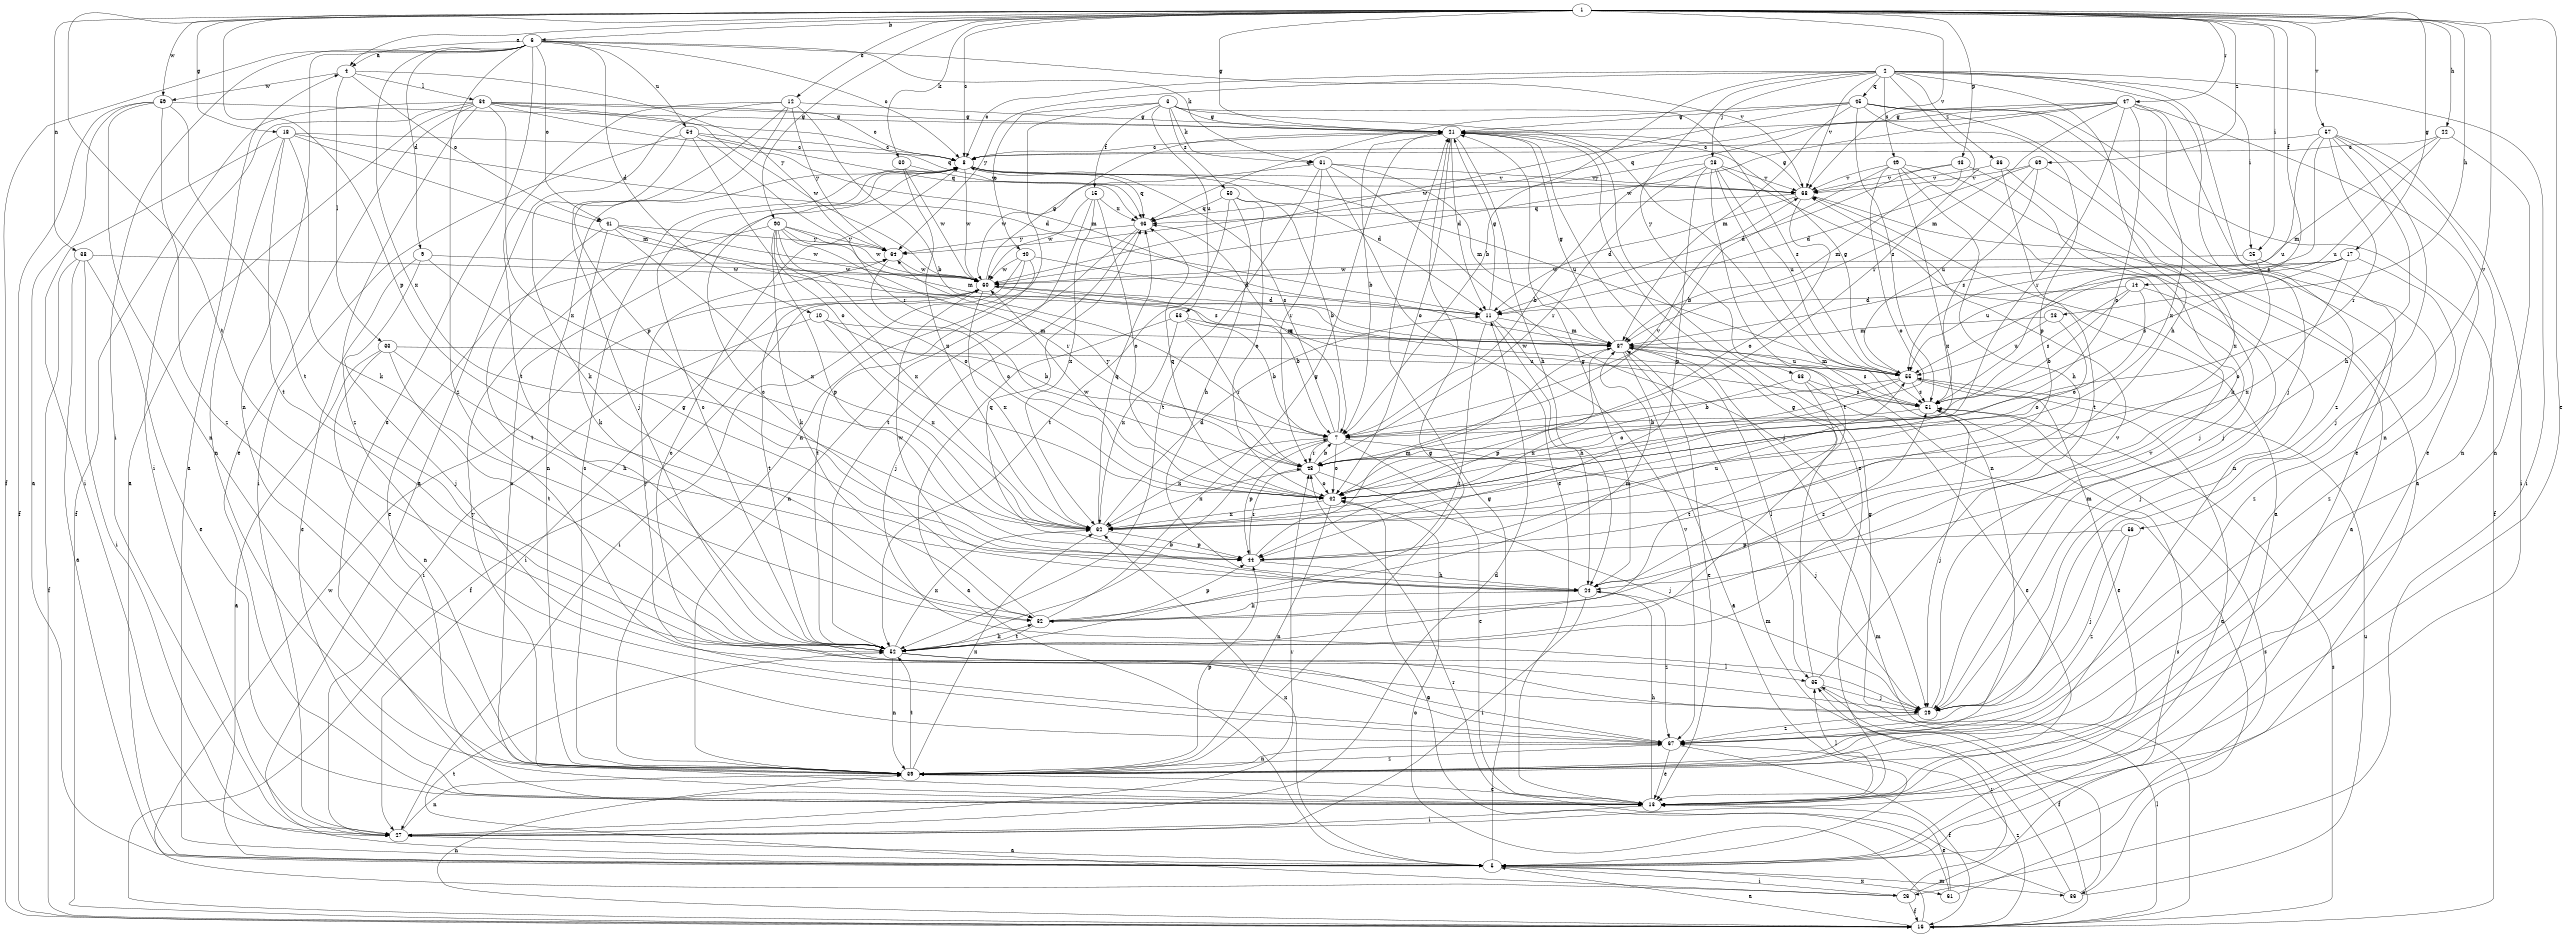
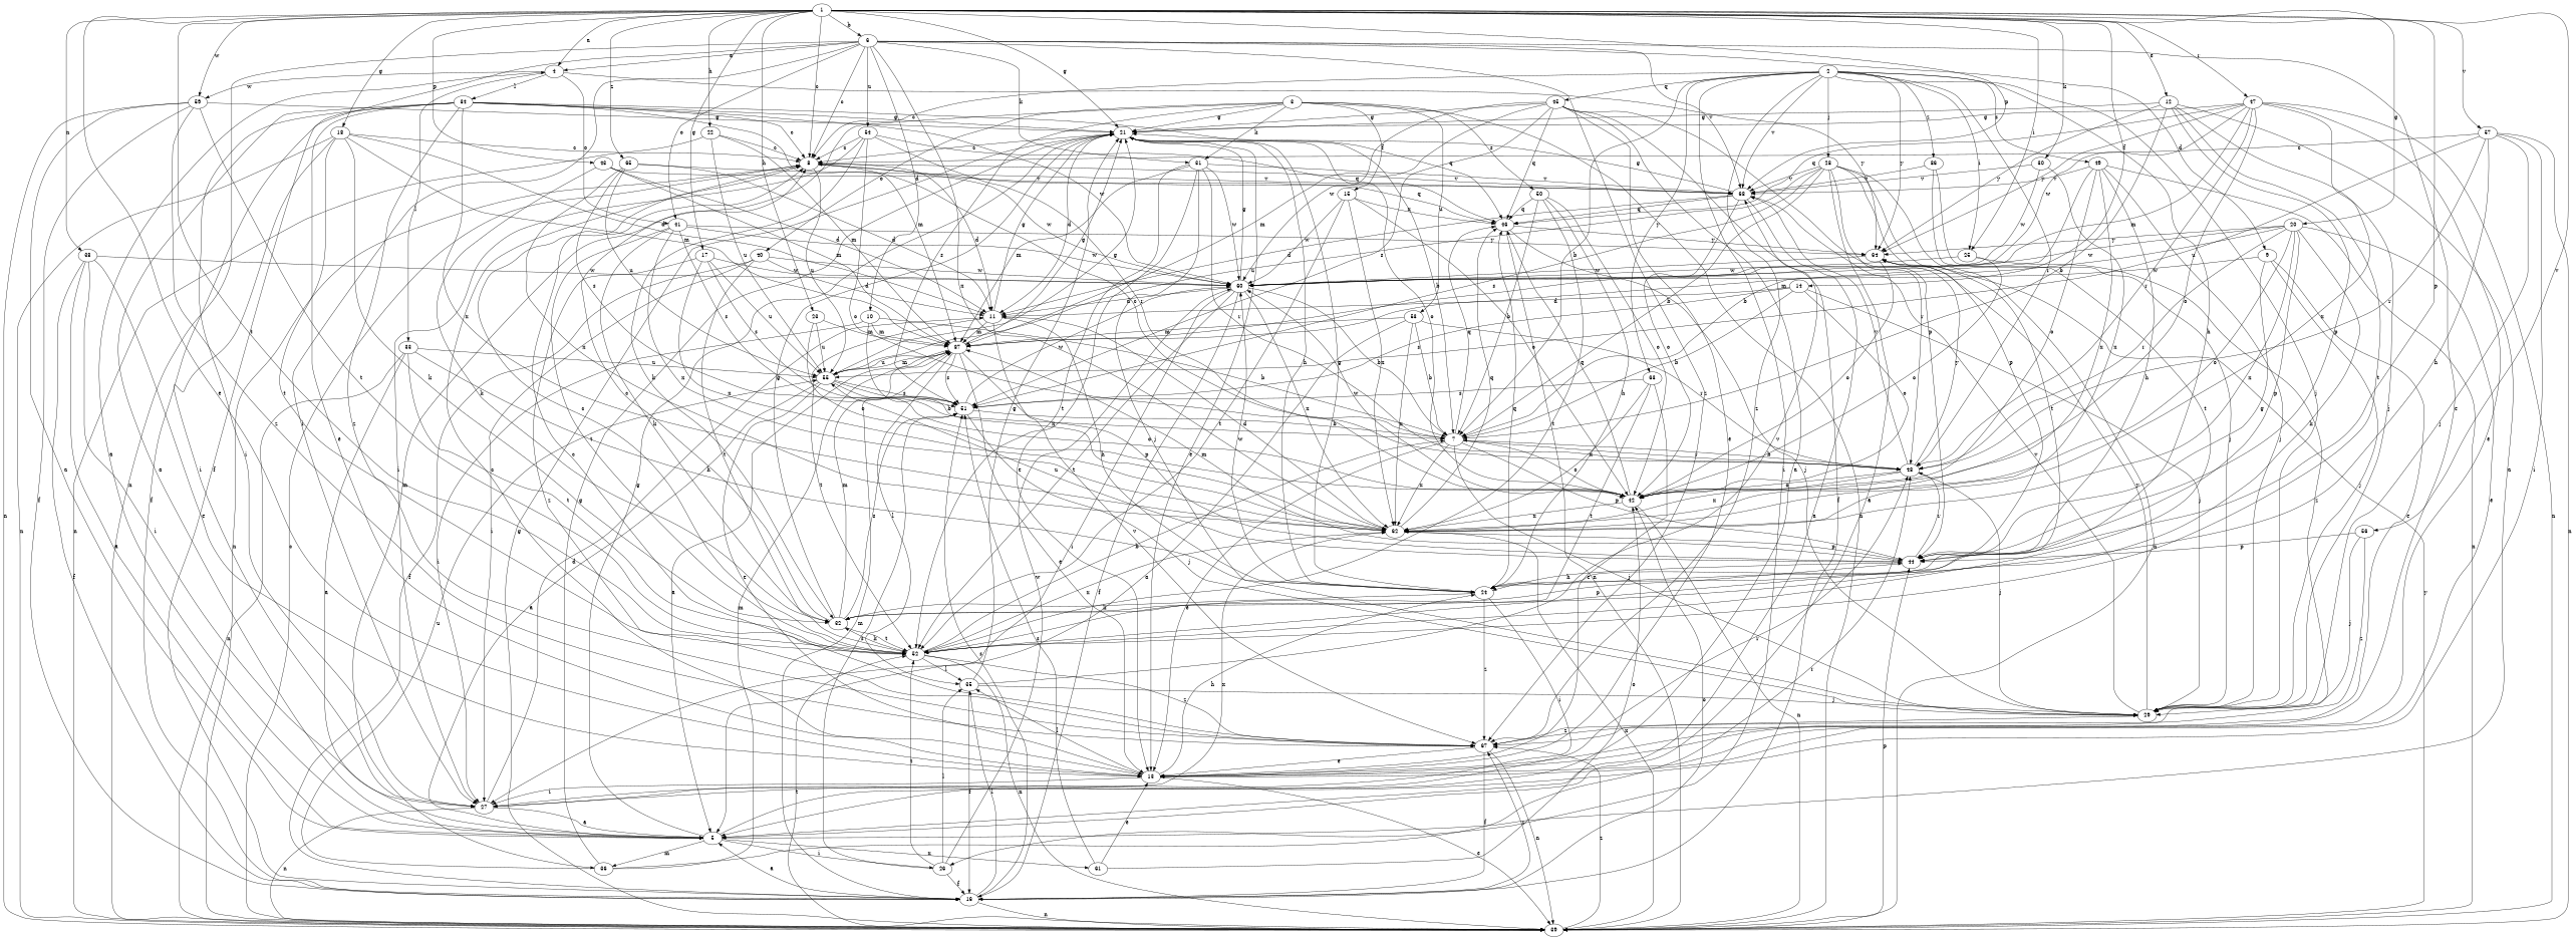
  strict digraph {
    1
    4
    6
    12
    38
    n6 [label=68]
    59
    14
    21
    52
    8
    13
    18
    22
    57
    43
-   65 [label=69]
-   20 [label=90]
+   65
+   20
    47
    17
    23
    44
    25
    56
    30
    33
    34
    41
    64
    62
    16
    27
    10
    39
    54
    67
    9
    31
    5
    7
    29
    60
    42
    11
    46
    51
    24
    35
    32
    55
    n51 [label=87]
    48
    61
    26
    36
    28
    45
    53
    2
    49
    63
    n62 [label=86]
    50
    40
    3
    15
    1 -> 4 [label=a]
    1 -> 6 [label=b]
    1 -> 12 [label=e]
    1 -> 38 [label=n]
-   1 -> n6 [label=v]
+   1 -> n6 [label=p]
    1 -> 59 [label=w]
    1 -> 14 [label=f]
    1 -> 21 [label=g]
    1 -> 52 [label=t]
    1 -> 8 [label=c]
    1 -> 13 [label=e]
    1 -> 18 [label=g]
    1 -> 22 [label=h]
    1 -> 57 [label=v]
    1 -> 43 [label=p]
    1 -> 65 [label=z]
    1 -> 20 [label=g]
    1 -> 47 [label=r]
    1 -> 17 [label=g]
    1 -> 23 [label=h]
    1 -> 44 [label=p]
    1 -> 25 [label=i]
    1 -> 56 [label=v]
    1 -> 30 [label=k]
    4 -> 59 [label=w]
    4 -> 33 [label=l]
    4 -> 34 [label=l]
    4 -> 41 [label=o]
    4 -> 64 [label=y]
    6 -> 4 [label=a]
    6 -> n6 [label=v]
    6 -> 8 [label=c]
    6 -> 13 [label=e]
    6 -> 41 [label=o]
    6 -> 62 [label=x]
    6 -> 16 [label=f]
    6 -> 27 [label=i]
    6 -> 10 [label=d]
    6 -> 39 [label=n]
    6 -> 54 [label=u]
    6 -> 67 [label=z]
    6 -> 9 [label=d]
    6 -> 31 [label=k]
    12 -> 21 [label=g]
    12 -> 52 [label=t]
    12 -> 44 [label=p]
    12 -> 64 [label=y]
    12 -> 5 [label=a]
    12 -> 7 [label=b]
    12 -> 29 [label=j]
    38 -> 13 [label=e]
    38 -> 16 [label=f]
    38 -> 27 [label=i]
    38 -> 5 [label=a]
    38 -> 60 [label=w]
    n6 -> 21 [label=g]
    n6 -> 5 [label=a]
    n6 -> 42 [label=o]
    n6 -> 11 [label=d]
    n6 -> 46 [label=q]
    59 -> 21 [label=g]
    59 -> 52 [label=t]
    59 -> 16 [label=f]
    59 -> 39 [label=n]
    59 -> 67 [label=z]
    59 -> 5 [label=a]
    14 -> 7 [label=b]
    14 -> 29 [label=j]
    14 -> 42 [label=o]
    14 -> 11 [label=d]
    14 -> 51 [label=s]
    21 -> 8 [label=c]
    21 -> 13 [label=e]
    21 -> 7 [label=b]
    21 -> 42 [label=o]
    21 -> 11 [label=d]
    21 -> 24 [label=h]
    52 -> 8 [label=c]
    52 -> 62 [label=x]
    52 -> 39 [label=n]
    52 -> 67 [label=z]
    52 -> 7 [label=b]
    52 -> 35 [label=l]
    52 -> 32 [label=k]
    8 -> n6 [label=v]
    8 -> 39 [label=n]
    8 -> 60 [label=w]
    8 -> 11 [label=d]
    8 -> 46 [label=q]
    8 -> 55 [label=u]
    13 -> 8 [label=c]
    13 -> 27 [label=i]
    13 -> 24 [label=h]
    13 -> 35 [label=l]
    18 -> 52 [label=t]
    18 -> 8 [label=c]
    18 -> 27 [label=i]
    18 -> 39 [label=n]
    18 -> 11 [label=d]
    18 -> 32 [label=k]
    18 -> n51 [label=m]
    22 -> 8 [label=c]
    22 -> 39 [label=n]
    22 -> 55 [label=u]
    22 -> n51 [label=m]
    57 -> 8 [label=c]
    57 -> 27 [label=i]
    57 -> 39 [label=n]
    57 -> 29 [label=j]
    57 -> 24 [label=h]
    57 -> 55 [label=u]
    57 -> 48 [label=r]
    43 -> n6 [label=v]
    43 -> 11 [label=d]
    43 -> 32 [label=k]
    43 -> n51 [label=m]
    65 -> n6 [label=v]
    65 -> 62 [label=x]
    65 -> 11 [label=d]
    65 -> 51 [label=s]
    65 -> 55 [label=u]
    20 -> 13 [label=e]
    20 -> 44 [label=p]
    20 -> 64 [label=y]
    20 -> 62 [label=x]
    20 -> 60 [label=w]
    20 -> 42 [label=o]
    20 -> 32 [label=k]
    20 -> n51 [label=m]
    20 -> 48 [label=r]
    47 -> 21 [label=g]
    47 -> 13 [label=e]
    47 -> 64 [label=y]
    47 -> 62 [label=x]
    47 -> 39 [label=n]
    47 -> 60 [label=w]
    47 -> 42 [label=o]
    47 -> 46 [label=q]
    47 -> n51 [label=m]
    47 -> 48 [label=r]
    17 -> 62 [label=x]
    17 -> 67 [label=z]
    17 -> 60 [label=w]
    17 -> 51 [label=s]
    17 -> 55 [label=u]
    23 -> 42 [label=o]
    23 -> 55 [label=u]
    23 -> n51 [label=m]
    44 -> 24 [label=h]
    44 -> 55 [label=u]
    44 -> n51 [label=m]
    44 -> 48 [label=r]
    25 -> 67 [label=z]
    25 -> 60 [label=w]
    25 -> 42 [label=o]
    56 -> 44 [label=p]
    56 -> 67 [label=z]
    56 -> 29 [label=j]
    30 -> n6 [label=v]
    30 -> 62 [label=x]
    30 -> 60 [label=w]
    33 -> 52 [label=t]
    33 -> 39 [label=n]
    33 -> 5 [label=a]
    33 -> 24 [label=h]
    33 -> 55 [label=u]
    34 -> 21 [label=g]
    34 -> 8 [label=c]
    34 -> 13 [label=e]
    34 -> 62 [label=x]
    34 -> 16 [label=f]
    34 -> 27 [label=i]
    34 -> 67 [label=z]
    34 -> 5 [label=a]
    34 -> 60 [label=w]
    34 -> 46 [label=q]
    34 -> n51 [label=m]
    41 -> 52 [label=t]
    41 -> 64 [label=y]
    41 -> 62 [label=x]
    41 -> 60 [label=w]
    41 -> 51 [label=s]
    41 -> 32 [label=k]
    64 -> 60 [label=w]
    64 -> 42 [label=o]
    62 -> 44 [label=p]
    62 -> 11 [label=d]
    62 -> 46 [label=q]
    16 -> 39 [label=n]
    16 -> 67 [label=z]
    16 -> 5 [label=a]
    16 -> 42 [label=o]
    16 -> 51 [label=s]
    16 -> 35 [label=l]
    16 -> n51 [label=m]
    27 -> 39 [label=n]
    27 -> 5 [label=a]
    27 -> 11 [label=d]
    27 -> 48 [label=r]
    10 -> 62 [label=x]
    10 -> 27 [label=i]
    10 -> 7 [label=b]
    10 -> n51 [label=m]
    39 -> 21 [label=g]
    39 -> 52 [label=t]
    39 -> 8 [label=c]
-   39 -> 13 [label=e]
+   13 -> 39 [label=e]
    39 -> 44 [label=p]
    39 -> 64 [label=y]
    39 -> 62 [label=x]
    39 -> 67 [label=z]
    54 -> 8 [label=c]
    54 -> 27 [label=i]
    54 -> 42 [label=o]
    54 -> 46 [label=q]
    54 -> 32 [label=k]
    54 -> 48 [label=r]
    67 -> 8 [label=c]
    67 -> 13 [label=e]
    67 -> 16 [label=f]
    67 -> 39 [label=n]
    9 -> 13 [label=e]
    9 -> 44 [label=g]
    9 -> 29 [label=j]
    9 -> 60 [label=w]
    31 -> n6 [label=v]
    31 -> 52 [label=t]
    31 -> 13 [label=e]
    31 -> 29 [label=j]
    31 -> 60 [label=w]
    31 -> n51 [label=m]
    31 -> 48 [label=r]
    5 -> 4 [label=a]
    5 -> 21 [label=g]
    5 -> 62 [label=x]
    5 -> 61 [label=x]
    5 -> 26 [label=i]
    5 -> 36 [label=m]
    7 -> 8 [label=c]
    7 -> 13 [label=e]
    7 -> 44 [label=p]
    7 -> 62 [label=x]
    7 -> 29 [label=j]
    7 -> 42 [label=o]
    7 -> 46 [label=q]
    7 -> 48 [label=r]
    29 -> n6 [label=v]
    29 -> 64 [label=y]
    29 -> 67 [label=z]
    60 -> 21 [label=g]
    60 -> 52 [label=t]
    60 -> 62 [label=x]
+   60 -> 16 [label=f]
    60 -> 27 [label=i]
    60 -> 7 [label=b]
    60 -> 11 [label=d]
    42 -> 62 [label=x]
    42 -> 39 [label=n]
    42 -> 60 [label=w]
    42 -> 46 [label=q]
    11 -> 21 [label=g]
    11 -> 52 [label=t]
    11 -> 67 [label=v]
    11 -> 24 [label=h]
    11 -> n51 [label=m]
    46 -> 64 [label=y]
    46 -> 39 [label=n]
    46 -> 29 [label=j]
    51 -> 7 [label=b]
    51 -> 29 [label=j]
    51 -> 60 [label=w]
    24 -> 21 [label=g]
    24 -> 27 [label=i]
    24 -> 67 [label=z]
    24 -> 60 [label=w]
    24 -> 46 [label=q]
    24 -> 32 [label=k]
    35 -> n6 [label=v]
    35 -> 21 [label=g]
    35 -> 16 [label=f]
    35 -> 29 [label=j]
    32 -> 21 [label=g]
    32 -> 52 [label=t]
    32 -> 8 [label=c]
    32 -> 44 [label=p]
    32 -> 51 [label=s]
    32 -> n51 [label=m]
    55 -> 21 [label=g]
    55 -> 13 [label=e]
    55 -> 5 [label=a]
    55 -> 7 [label=b]
    55 -> 42 [label=o]
    55 -> 51 [label=s]
    55 -> n51 [label=m]
    n51 -> 21 [label=g]
    n51 -> 13 [label=e]
    n51 -> 44 [label=p]
    n51 -> 5 [label=a]
    n51 -> 51 [label=s]
    n51 -> 35 [label=l]
    n51 -> 55 [label=u]
    48 -> n6 [label=v]
    48 -> 64 [label=y]
    48 -> 62 [label=x]
    48 -> 7 [label=b]
    48 -> 29 [label=j]
    48 -> 42 [label=o]
    61 -> 13 [label=e]
    61 -> 42 [label=o]
    61 -> 51 [label=s]
    26 -> 52 [label=t]
    26 -> 16 [label=f]
    26 -> 60 [label=w]
    26 -> 51 [label=s]
-   26 -> 35 [label=r]
+   26 -> 35 [label=l]
    36 -> 21 [label=g]
    36 -> 55 [label=u]
    36 -> n51 [label=m]
    36 -> 48 [label=r]
    28 -> n6 [label=v]
    28 -> 52 [label=t]
    28 -> 44 [label=p]
    28 -> 39 [label=n]
    28 -> 5 [label=a]
    28 -> 7 [label=b]
-   57 -> 51 [label=s]
+   28 -> 51 [label=s]
    28 -> 55 [label=u]
    28 -> 48 [label=r]
    45 -> 21 [label=g]
    45 -> 13 [label=e]
    45 -> 44 [label=p]
    45 -> 16 [label=f]
    45 -> 5 [label=a]
    45 -> 60 [label=w]
    45 -> 46 [label=q]
    45 -> 51 [label=s]
    45 -> n51 [label=m]
    53 -> 62 [label=x]
    53 -> 5 [label=a]
    53 -> 7 [label=b]
    53 -> n51 [label=m]
    53 -> 48 [label=r]
    2 -> n6 [label=v]
    2 -> 8 [label=c]
    2 -> 25 [label=i]
    2 -> 64 [label=y]
    2 -> 67 [label=z]
    2 -> 7 [label=b]
    2 -> 29 [label=j]
    2 -> 24 [label=h]
    2 -> 48 [label=r]
    2 -> 26 [label=i]
    2 -> 28 [label=j]
    2 -> 45 [label=q]
    2 -> 49 [label=s]
    2 -> 63 [label=y]
    2 -> n62 [label=z]
    49 -> n6 [label=v]
    49 -> 62 [label=x]
    49 -> 39 [label=n]
    49 -> 7 [label=b]
    49 -> 29 [label=j]
    49 -> 42 [label=o]
    49 -> 24 [label=h]
    63 -> 52 [label=t]
    63 -> 13 [label=e]
    63 -> 62 [label=x]
    63 -> 51 [label=s]
    n62 -> n6 [label=v]
    n62 -> 52 [label=t]
    n62 -> 29 [label=j]
    50 -> 52 [label=t]
    50 -> 7 [label=b]
    50 -> 42 [label=o]
    50 -> 46 [label=q]
    50 -> 24 [label=h]
    40 -> 52 [label=t]
    40 -> 16 [label=f]
    40 -> 27 [label=i]
    40 -> 60 [label=w]
    40 -> 11 [label=d]
    3 -> 21 [label=g]
    3 -> 39 [label=n]
    3 -> 31 [label=k]
    3 -> 51 [label=s]
    3 -> 36 [label=m]
    3 -> 53 [label=u]
    3 -> 50 [label=s]
    3 -> 40 [label=o]
    3 -> 15 [label=f]
    15 -> 52 [label=t]
    15 -> 62 [label=x]
    15 -> 60 [label=w]
    15 -> 42 [label=o]
    15 -> 46 [label=x]
  }
